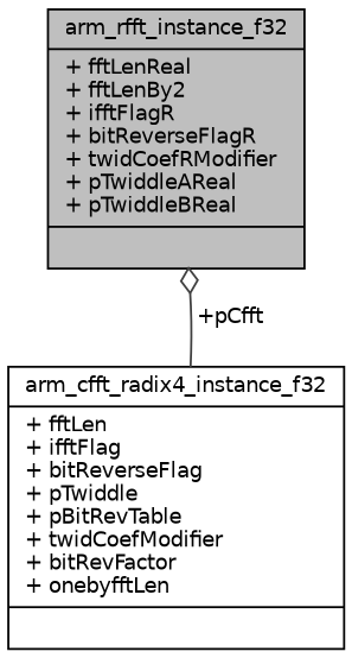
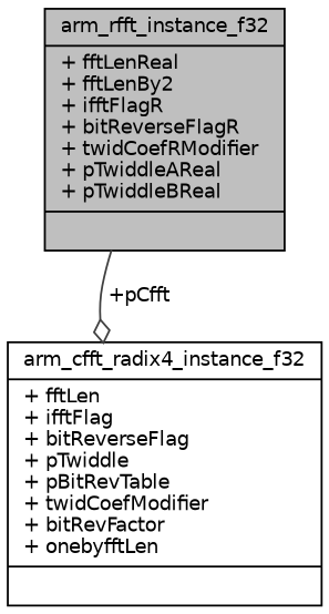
  digraph {
    node [color=black fontname=Helvetica fontsize=10 shape=record style=filled]
    n1 [fillcolor=grey75 fontcolor=black height=0.2 label="{arm_rfft_instance_f32\n|+ fftLenReal\l+ fftLenBy2\l+ ifftFlagR\l+ bitReverseFlagR\l+ twidCoefRModifier\l+ pTwiddleAReal\l+ pTwiddleBReal\l|}" width=0.4]
    n2 [fillcolor=white height=0.2 label="{arm_cfft_radix4_instance_f32\n|+ fftLen\l+ ifftFlag\l+ bitReverseFlag\l+ pTwiddle\l+ pBitRevTable\l+ twidCoefModifier\l+ bitRevFactor\l+ onebyfftLen\l|}" width=0.4]
-   n2 -> n1 [arrowhead=odiamond color=grey25 fontname=Helvetica fontsize=10 label=" +pCfft" labelfontname=Helvetica labelfontsize=10 style=solid]
+   n1 -> n2 [arrowhead=odiamond color=grey25 fontname=Helvetica fontsize=10 label=" +pCfft" labelfontname=Helvetica labelfontsize=10 style=solid]
  }
